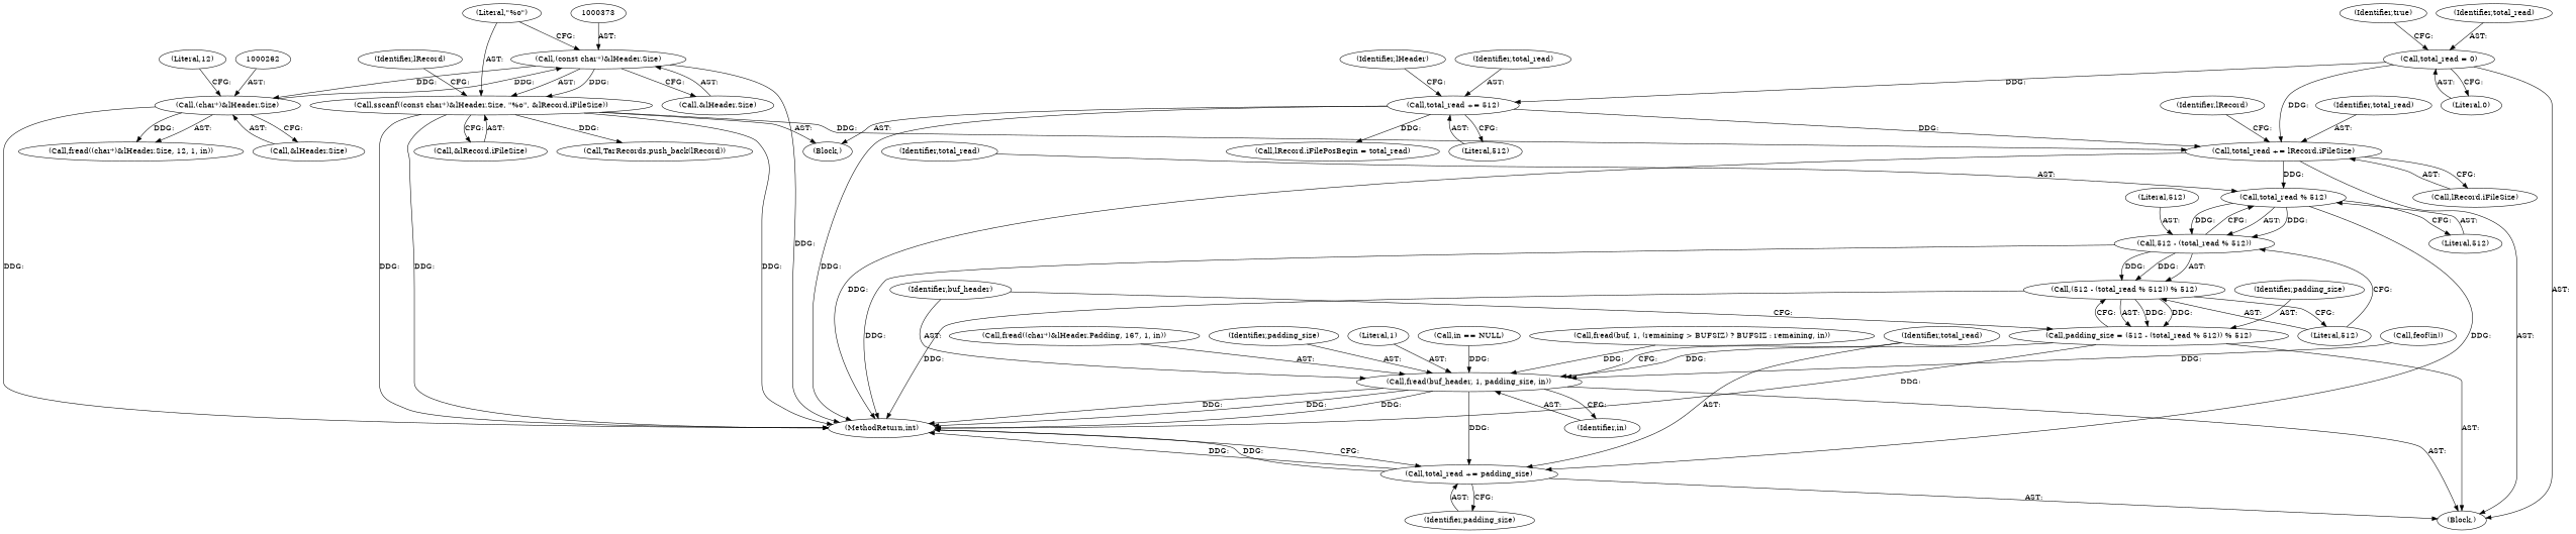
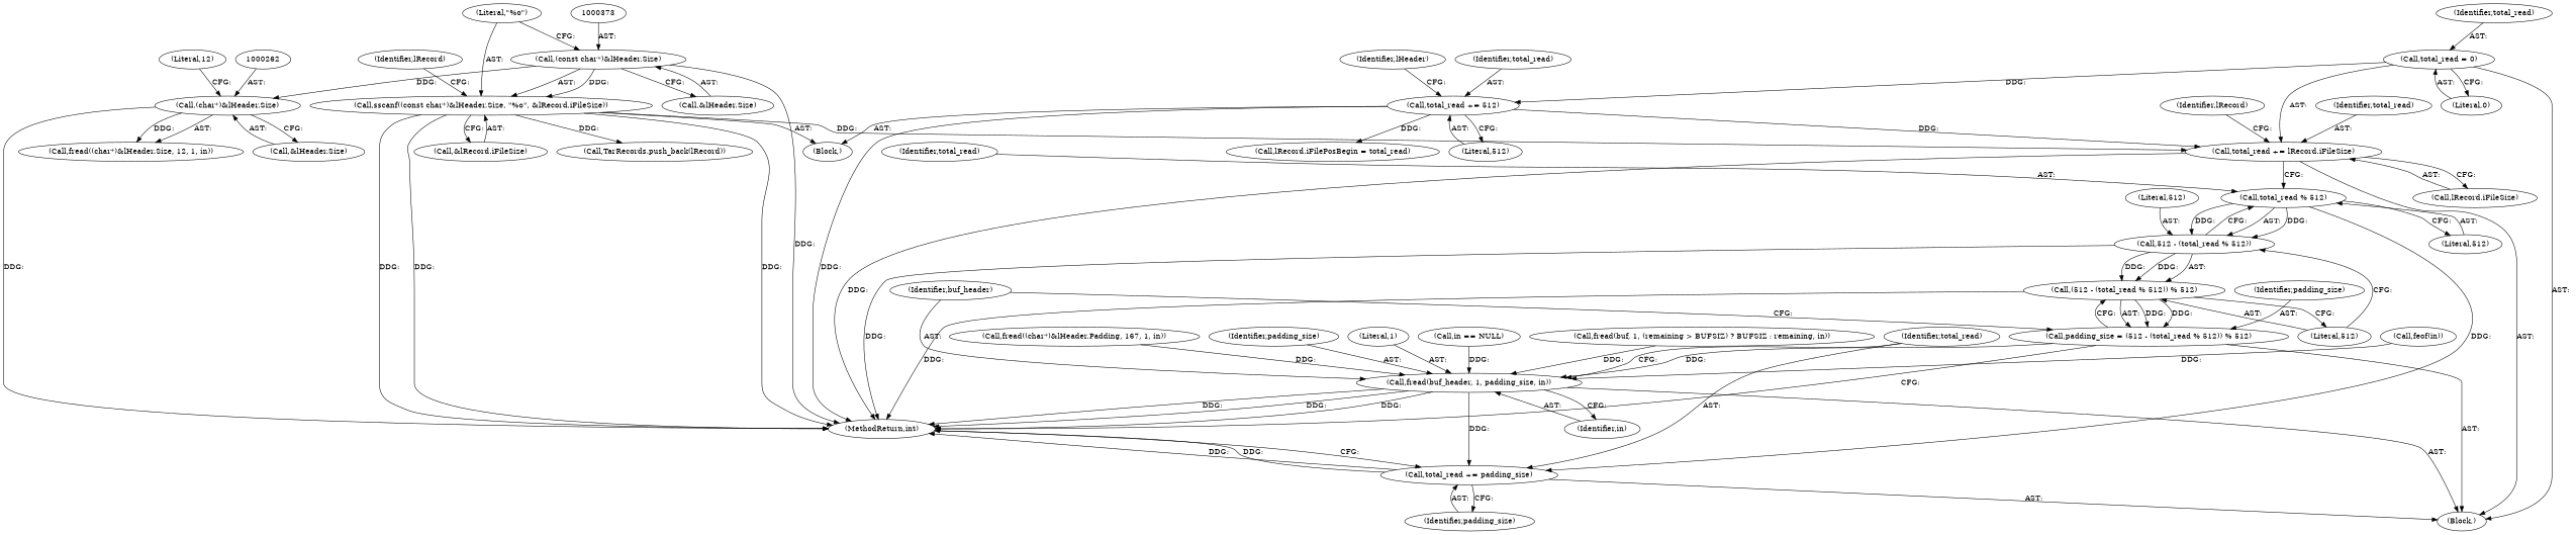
  digraph {
    n1 [label="(Call,total_read += lRecord.iFileSize)"]
    n2 [label="(Call,total_read % 512)"]
    n3 [label="(MethodReturn,int)"]
    n4 [label="(Block,)"]
    n5 [label="(Call,lRecord.iFileSize)"]
    n6 [label="(Call,512 - (total_read % 512))"]
    n7 [label="(Call,total_read += padding_size)"]
    n8 [label="(Literal,512)"]
    n9 [label="(Call,sscanf((const char*)&lHeader.Size, \"%o\", &lRecord.iFileSize))"]
    n10 [label="(Call,&lRecord.iFileSize)"]
    n11 [label="(Block,)"]
    n12 [label="(Call,TarRecords.push_back(lRecord))"]
    n13 [label="(Call,(const char*)&lHeader.Size)"]
    n14 [label="(Call,(char*)&lHeader.Size)"]
    n15 [label="(Call,&lHeader.Size)"]
    n16 [label="(Call,fread((char*)&lHeader.Size, 12, 1, in))"]
    n17 [label="(Call,&lHeader.Size)"]
    n18 [label="(Call,total_read = 0)"]
    n19 [label="(Call,total_read += 512)"]
    n20 [label="(Literal,0)"]
    n21 [label="(Call,lRecord.iFilePosBegin = total_read)"]
    n22 [label="(Literal,512)"]
    n23 [label="(Call,(512 - (total_read % 512)) % 512)"]
    n24 [label="(Identifier,padding_size)"]
    n25 [label="(Call,padding_size = (512 - (total_read % 512)) % 512)"]
    n26 [label="(Literal,512)"]
    n27 [label="(Call,fread(buf_header, 1, padding_size, in))"]
    n28 [label="(Identifier,in)"]
    n29 [label="(Call,fread((char*)&lHeader.Padding, 167, 1, in))"]
    n30 [label="(Literal,512)"]
    n31 [label="(Identifier,padding_size)"]
    n32 [label="(Identifier,lRecord)"]
    n33 [label="(Literal,\"%o\")"]
-   n34 [label="(Identifier,true)"]
    n35 [label="(Literal,1)"]
    n36 [label="(Call,in == NULL)"]
    n37 [label="(Identifier,total_read)"]
    n38 [label="(Identifier,buf_header)"]
    n39 [label="(Literal,12)"]
    n40 [label="(Call,fread(buf, 1, (remaining > BUFSIZ) ? BUFSIZ : remaining, in))"]
    n41 [label="(Identifier,total_read)"]
    n42 [label="(Identifier,lHeader)"]
    n43 [label="(Identifier,total_read)"]
    n44 [label="(Identifier,padding_size)"]
    n45 [label="(Identifier,total_read)"]
    n46 [label="(Identifier,lRecord)"]
    n47 [label="(Call,feof(in))"]
    n48 [label="(Identifier,total_read)"]
    1000373
    n50 [label=1000262]
-   n1 -> n2 [label="DDG: "]
+   n1 -> n2 [label="CFG: "]
    n1 -> n3 [label="DDG: "]
    n1 -> n4 [label="AST: "]
    n1 -> n5 [label="CFG: "]
    n2 -> n6 [label="AST: "]
    n2 -> n6 [label="DDG: "]
    n2 -> n6 [label="DDG: "]
    n2 -> n7 [label="DDG: "]
    n2 -> n8 [label="CFG: "]
    n3 -> n7 [label="CFG: "]
    n5 -> n1 [label="AST: "]
    n6 -> n2 [label="CFG: "]
    n6 -> n3 [label="DDG: "]
    n6 -> n23 [label="AST: "]
    n6 -> n23 [label="DDG: "]
    n6 -> n23 [label="DDG: "]
    n7 -> n3 [label="DDG: "]
    n7 -> n3 [label="DDG: "]
    n7 -> n4 [label="AST: "]
    n7 -> n24 [label="CFG: "]
    n8 -> n2 [label="AST: "]
    n9 -> n1 [label="DDG: "]
    n9 -> n3 [label="DDG: "]
    n9 -> n3 [label="DDG: "]
    n9 -> n3 [label="DDG: "]
    n9 -> n10 [label="CFG: "]
    n9 -> n11 [label="AST: "]
    n9 -> n12 [label="DDG: "]
    n10 -> n9 [label="AST: "]
    n13 -> n3 [label="DDG: "]
    n13 -> n9 [label="AST: "]
    n13 -> n9 [label="DDG: "]
    n13 -> n14 [label="DDG: "]
    n13 -> n15 [label="CFG: "]
    n14 -> n3 [label="DDG: "]
-   n14 -> n13 [label="DDG: "]
    n14 -> n16 [label="AST: "]
    n14 -> n16 [label="DDG: "]
    n14 -> n17 [label="CFG: "]
    n15 -> n13 [label="AST: "]
    n17 -> n14 [label="AST: "]
-   n18 -> n1 [label="DDG: "]
+   n18 -> n1 [label="AST: "]
    n18 -> n4 [label="AST: "]
    n18 -> n19 [label="DDG: "]
    n18 -> n20 [label="CFG: "]
    n19 -> n1 [label="DDG: "]
    n19 -> n3 [label="DDG: "]
    n19 -> n11 [label="AST: "]
    n19 -> n21 [label="DDG: "]
    n19 -> n22 [label="CFG: "]
    n20 -> n18 [label="AST: "]
    n22 -> n19 [label="AST: "]
    n23 -> n3 [label="DDG: "]
    n23 -> n25 [label="AST: "]
    n23 -> n25 [label="DDG: "]
    n23 -> n25 [label="DDG: "]
    n23 -> n26 [label="CFG: "]
    n24 -> n7 [label="AST: "]
-   n25 -> n3 [label="DDG: "]
+   n25 -> n3 [label="CFG: "]
    n25 -> n4 [label="AST: "]
    n25 -> n23 [label="CFG: "]
    n25 -> n27 [label="DDG: "]
    n26 -> n6 [label="CFG: "]
    n26 -> n23 [label="AST: "]
    n27 -> n3 [label="DDG: "]
    n27 -> n3 [label="DDG: "]
    n27 -> n3 [label="DDG: "]
    n27 -> n4 [label="AST: "]
    n27 -> n7 [label="DDG: "]
    n27 -> n28 [label="CFG: "]
    n28 -> n27 [label="AST: "]
-   n29 -> n27 [label="AST: "]
+   n29 -> n27 [label="DDG: "]
    n30 -> n6 [label="AST: "]
    n31 -> n27 [label="AST: "]
    n32 -> n1 [label="CFG: "]
    n33 -> n9 [label="AST: "]
    n33 -> n13 [label="CFG: "]
-   n34 -> n18 [label="CFG: "]
    n35 -> n27 [label="AST: "]
    n36 -> n27 [label="DDG: "]
    n37 -> n1 [label="AST: "]
    n38 -> n25 [label="CFG: "]
    n38 -> n27 [label="AST: "]
    n39 -> n14 [label="CFG: "]
    n40 -> n27 [label="DDG: "]
    n41 -> n7 [label="AST: "]
    n41 -> n27 [label="CFG: "]
    n42 -> n19 [label="CFG: "]
    n43 -> n2 [label="AST: "]
    n44 -> n25 [label="AST: "]
    n45 -> n19 [label="AST: "]
    n46 -> n9 [label="CFG: "]
    n47 -> n27 [label="DDG: "]
    n48 -> n18 [label="AST: "]
    1000373 -> n13 [label="AST: "]
    n50 -> n14 [label="AST: "]
  }
